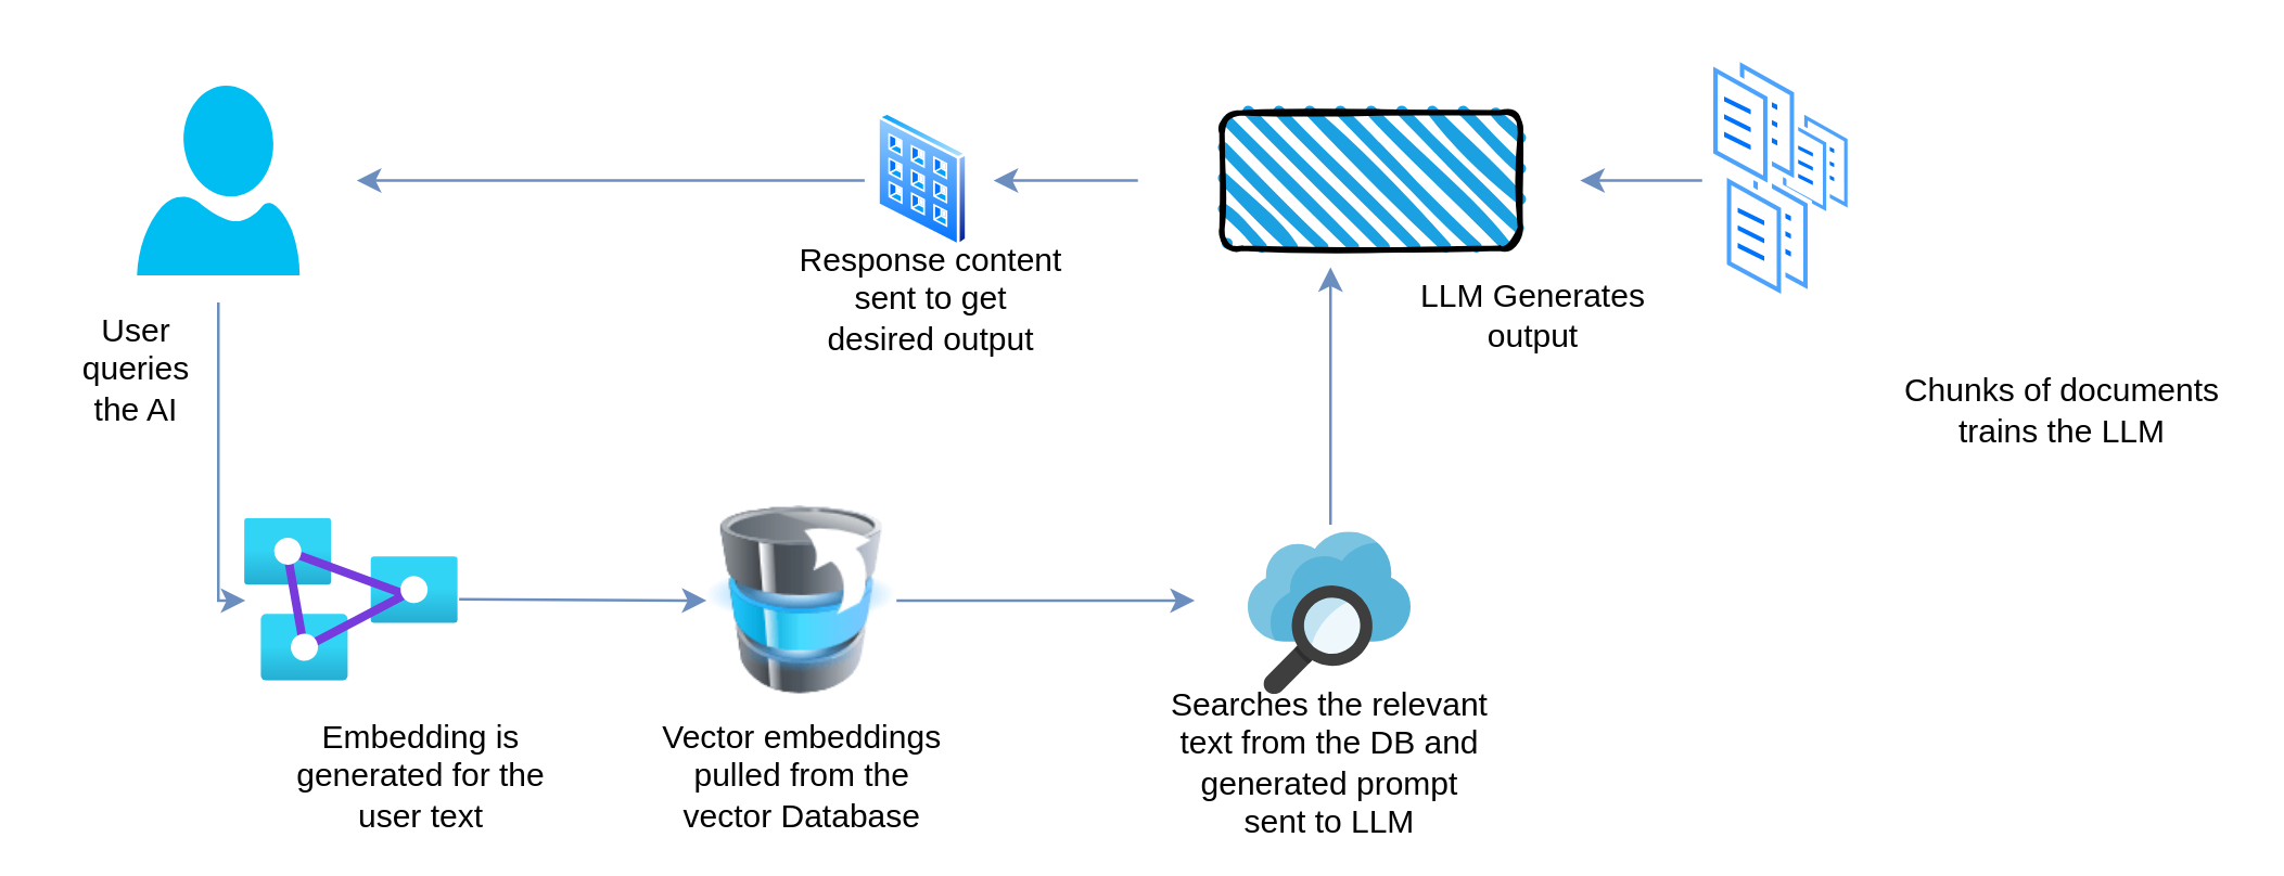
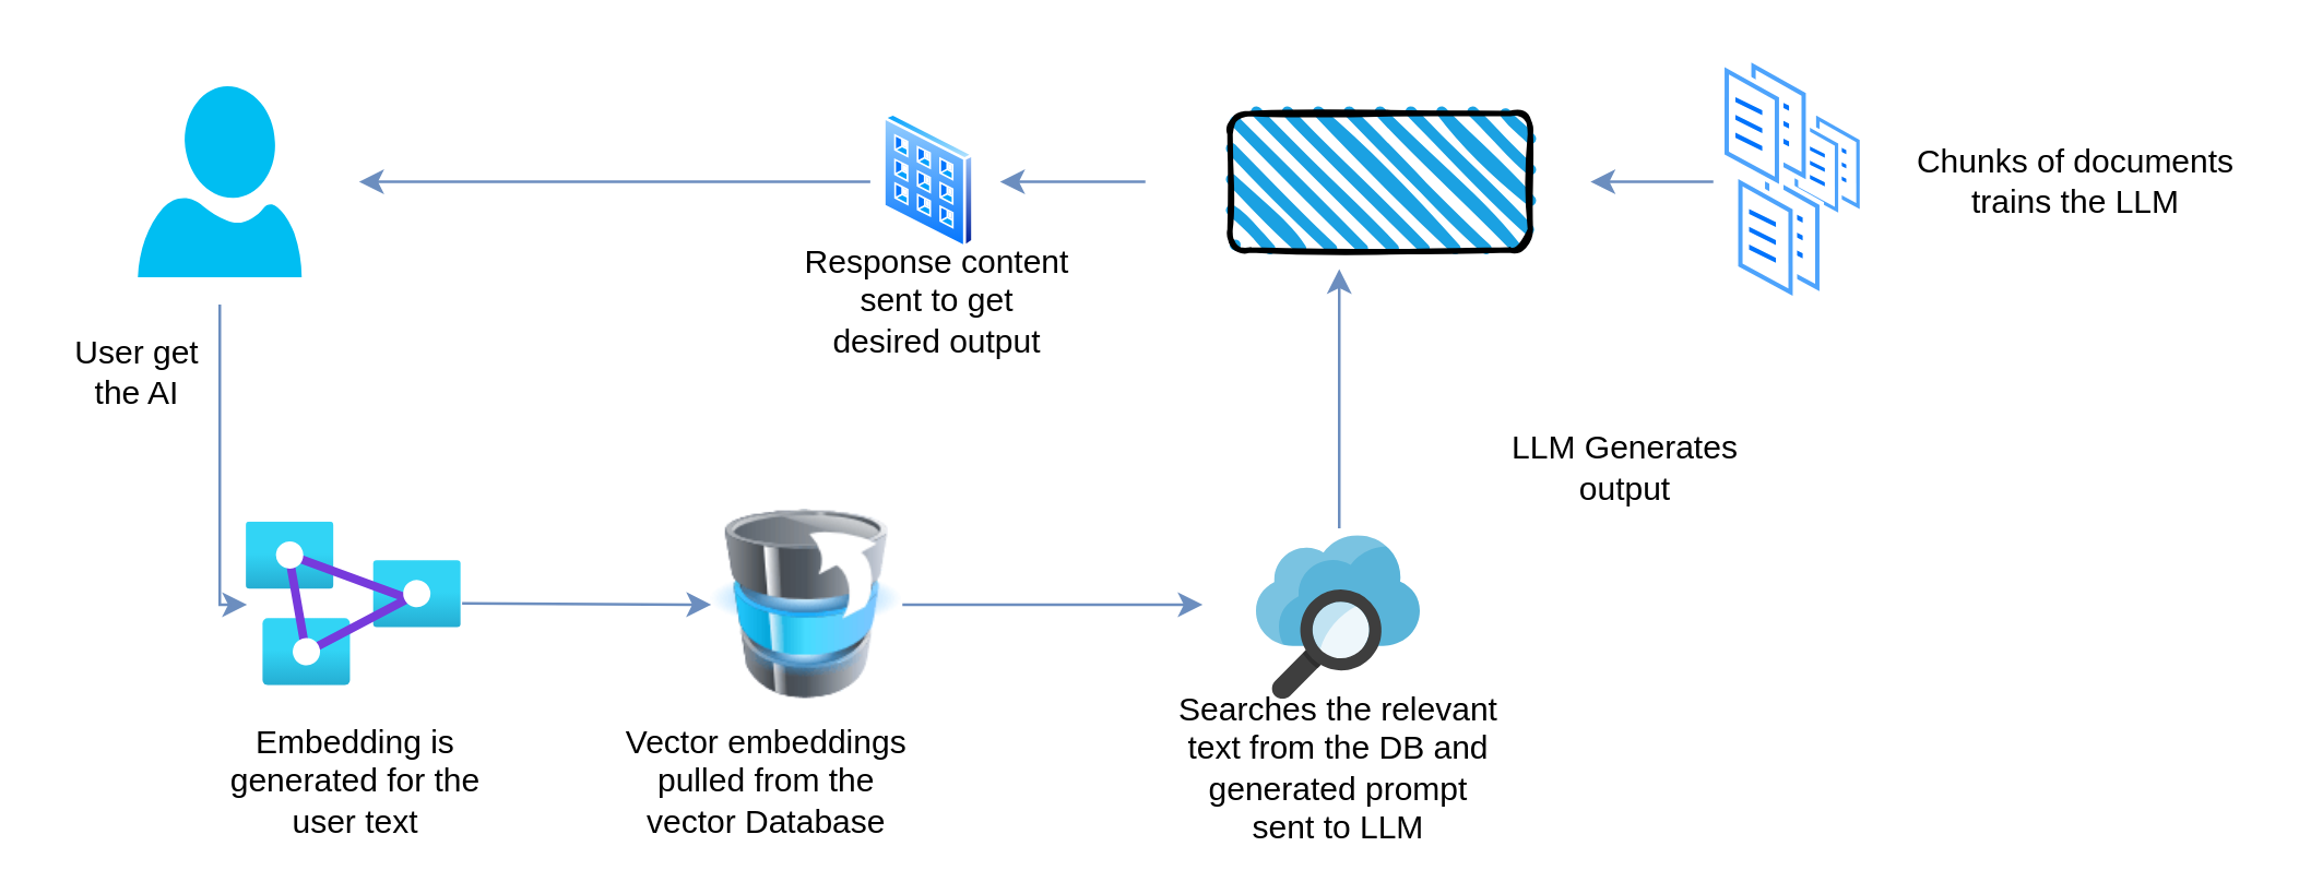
  <mxCell id="0" />
  <mxCell id="1" parent="0" />
  <mxCell id="2" value="" style="image;aspect=fixed;html=1;points=[];align=center;fontSize=12;image=img/lib/azure2/analytics/Analysis_Services.svg;" vertex="1" parent="1"><mxGeometry x="90" y="191" width="78.75" height="60" as="geometry" /></mxCell>
  <mxCell id="3" style="edgeStyle=orthogonalEdgeStyle;rounded=0;orthogonalLoop=1;jettySize=auto;html=1;fillColor=#dae8fc;strokeColor=#6c8ebf;" edge="1" parent="1" target="2"><mxGeometry relative="1" as="geometry"><mxPoint x="80" y="111" as="sourcePoint" /><Array as="points"><mxPoint x="80" y="221" /></Array></mxGeometry></mxCell>
  <mxCell id="4" value="" style="verticalLabelPosition=bottom;html=1;verticalAlign=top;align=center;strokeColor=none;fillColor=#00BEF2;shape=mxgraph.azure.user;" vertex="1" parent="1"><mxGeometry x="50" y="31" width="60" height="70" as="geometry" /></mxCell>
  <mxCell id="5" value="" style="rounded=1;whiteSpace=wrap;html=1;strokeWidth=2;fillWeight=4;hachureGap=8;hachureAngle=45;fillColor=#1ba1e2;sketch=1;" vertex="1" parent="1"><mxGeometry x="450" y="41" width="110" height="50" as="geometry" /></mxCell>
  <mxCell id="6" style="edgeStyle=none;rounded=0;orthogonalLoop=1;jettySize=auto;html=1;exitX=1;exitY=0.5;exitDx=0;exitDy=0;fillColor=#dae8fc;strokeColor=#6c8ebf;" edge="1" parent="1" source="7"><mxGeometry relative="1" as="geometry"><mxPoint x="440" y="221" as="targetPoint" /></mxGeometry></mxCell>
  <mxCell id="7" value="" style="image;html=1;image=img/lib/clip_art/computers/Database_Move_Stack_128x128.png" vertex="1" parent="1"><mxGeometry x="260" y="186" width="70" height="70" as="geometry" /></mxCell>
  <mxCell id="8" value="" style="image;aspect=fixed;perimeter=ellipsePerimeter;html=1;align=center;shadow=0;dashed=0;spacingTop=3;image=img/lib/active_directory/documents.svg;" vertex="1" parent="1"><mxGeometry x="656" y="40" width="26.4" height="40" as="geometry" /></mxCell>
  <mxCell id="9" value="" style="image;aspect=fixed;perimeter=ellipsePerimeter;html=1;align=center;shadow=0;dashed=0;spacingTop=3;image=img/lib/active_directory/documents.svg;" vertex="1" parent="1"><mxGeometry x="635" y="61" width="33" height="50" as="geometry" /></mxCell>
  <mxCell id="10" style="edgeStyle=none;rounded=0;orthogonalLoop=1;jettySize=auto;html=1;exitX=0;exitY=1;exitDx=0;exitDy=0;fillColor=#dae8fc;strokeColor=#6c8ebf;" edge="1" parent="1"><mxGeometry relative="1" as="geometry"><mxPoint x="582" y="66" as="targetPoint" /><mxPoint x="627.014" y="65.948" as="sourcePoint" /></mxGeometry></mxCell>
  <mxCell id="11" value="" style="image;aspect=fixed;perimeter=ellipsePerimeter;html=1;align=center;shadow=0;dashed=0;spacingTop=3;image=img/lib/active_directory/documents.svg;" vertex="1" parent="1"><mxGeometry x="630" y="20" width="33" height="50" as="geometry" /></mxCell>
  <mxCell id="12" style="edgeStyle=none;rounded=0;orthogonalLoop=1;jettySize=auto;html=1;fillColor=#dae8fc;strokeColor=#6c8ebf;" edge="1" parent="1"><mxGeometry relative="1" as="geometry"><mxPoint x="131" y="66" as="targetPoint" /><mxPoint x="318.25" y="66" as="sourcePoint" /></mxGeometry></mxCell>
  <mxCell id="13" style="edgeStyle=none;rounded=0;orthogonalLoop=1;jettySize=auto;html=1;fillColor=#dae8fc;strokeColor=#6c8ebf;" edge="1" parent="1"><mxGeometry relative="1" as="geometry"><mxPoint x="490" y="98" as="targetPoint" /><mxPoint x="490" y="193" as="sourcePoint" /></mxGeometry></mxCell>
  <mxCell id="14" value="" style="image;sketch=0;aspect=fixed;html=1;points=[];align=center;fontSize=12;image=img/lib/mscae/Search.svg;" vertex="1" parent="1"><mxGeometry x="460" y="196" width="60" height="60" as="geometry" /></mxCell>
  <mxCell id="15" value="" style="edgeStyle=none;orthogonalLoop=1;jettySize=auto;html=1;rounded=0;fillColor=#dae8fc;strokeColor=#6c8ebf;" edge="1" parent="1"><mxGeometry width="100" relative="1" as="geometry"><mxPoint x="168.75" y="220.5" as="sourcePoint" /><mxPoint x="260" y="221" as="targetPoint" /><Array as="points" /></mxGeometry></mxCell>
- <mxCell id="16" value="User queries the AI" style="text;html=1;strokeColor=none;fillColor=none;align=center;verticalAlign=middle;whiteSpace=wrap;rounded=0;" vertex="1" parent="1"><mxGeometry x="20" y="121" width="60" height="30" as="geometry" /></mxCell>
- <mxCell id="17" value="Embedding is generated for the user text" style="text;html=1;strokeColor=none;fillColor=none;align=center;verticalAlign=middle;whiteSpace=wrap;rounded=0;" vertex="1" parent="1"><mxGeometry x="105" y="271" width="100" height="30" as="geometry" /></mxCell>
- <mxCell id="18" value="Vector embeddings pulled from the vector Database" style="text;html=1;strokeColor=none;fillColor=none;align=center;verticalAlign=middle;whiteSpace=wrap;rounded=0;" vertex="1" parent="1"><mxGeometry x="243" y="271" width="105" height="30" as="geometry" /></mxCell>
+ <mxCell id="16" value="User get the AI" style="text;html=1;strokeColor=none;fillColor=none;align=center;verticalAlign=middle;whiteSpace=wrap;rounded=0;" vertex="1" parent="1"><mxGeometry x="20" y="121" width="60" height="30" as="geometry" /></mxCell>
+ <mxCell id="17" value="Embedding is generated for the user text" style="text;html=1;strokeColor=none;fillColor=none;align=center;verticalAlign=middle;whiteSpace=wrap;rounded=0;" vertex="1" parent="1"><mxGeometry x="80" y="271" width="100" height="30" as="geometry" /></mxCell>
+ <mxCell id="18" value="Vector embeddings pulled from the vector Database" style="text;html=1;strokeColor=none;fillColor=none;align=center;verticalAlign=middle;whiteSpace=wrap;rounded=0;" vertex="1" parent="1"><mxGeometry x="228" y="271" width="105" height="30" as="geometry" /></mxCell>
  <mxCell id="19" value="Searches the relevant text from the DB and generated prompt sent to LLM" style="text;html=1;strokeColor=none;fillColor=none;align=center;verticalAlign=middle;whiteSpace=wrap;rounded=0;" vertex="1" parent="1"><mxGeometry x="430" y="271" width="120" height="20" as="geometry" /></mxCell>
  <mxCell id="20" value="" style="edgeStyle=none;rounded=0;orthogonalLoop=1;jettySize=auto;html=1;fillColor=#dae8fc;strokeColor=#6c8ebf;" edge="1" parent="1"><mxGeometry relative="1" as="geometry"><mxPoint x="365.75" y="66" as="targetPoint" /><mxPoint x="419" y="66" as="sourcePoint" /></mxGeometry></mxCell>
  <mxCell id="21" value="" style="image;aspect=fixed;perimeter=ellipsePerimeter;html=1;align=center;shadow=0;dashed=0;spacingTop=3;image=img/lib/active_directory/input_output_filter.svg;" vertex="1" parent="1"><mxGeometry x="323.25" y="41" width="33.5" height="50" as="geometry" /></mxCell>
- <mxCell id="22" value="LLM Generates output" style="text;html=1;strokeColor=none;fillColor=none;align=center;verticalAlign=middle;whiteSpace=wrap;rounded=0;" vertex="1" parent="1"><mxGeometry x="520" y="101" width="90" height="30" as="geometry" /></mxCell>
- <mxCell id="23" value="Chunks of documents trains the LLM&lt;br&gt;" style="text;html=1;strokeColor=none;fillColor=none;align=center;verticalAlign=middle;whiteSpace=wrap;rounded=0;" vertex="1" parent="1"><mxGeometry x="700" y="138" width="120" height="26" as="geometry" /></mxCell>
+ <mxCell id="22" value="LLM Generates output" style="text;html=1;strokeColor=none;fillColor=none;align=center;verticalAlign=middle;whiteSpace=wrap;rounded=0;" vertex="1" parent="1"><mxGeometry x="550" y="156" width="90" height="30" as="geometry" /></mxCell>
+ <mxCell id="23" value="Chunks of documents trains the LLM&lt;br&gt;" style="text;html=1;strokeColor=none;fillColor=none;align=center;verticalAlign=middle;whiteSpace=wrap;rounded=0;" vertex="1" parent="1"><mxGeometry x="700" y="53" width="120" height="26" as="geometry" /></mxCell>
  <mxCell id="24" value="Response content sent to get desired output" style="text;html=1;strokeColor=none;fillColor=none;align=center;verticalAlign=middle;whiteSpace=wrap;rounded=0;" vertex="1" parent="1"><mxGeometry x="293" y="95" width="100" height="30" as="geometry" /></mxCell>
